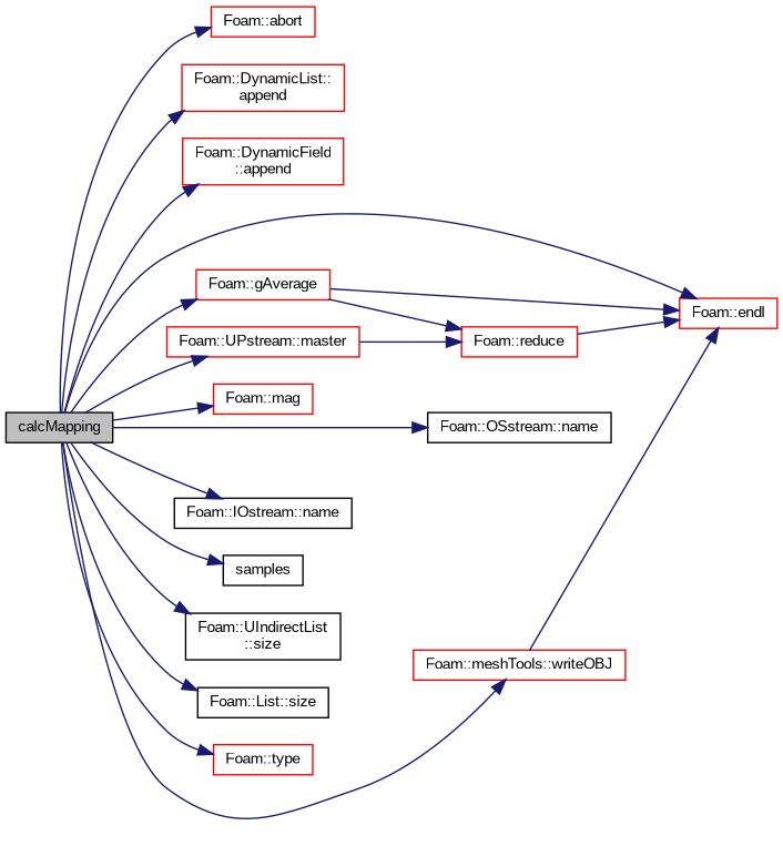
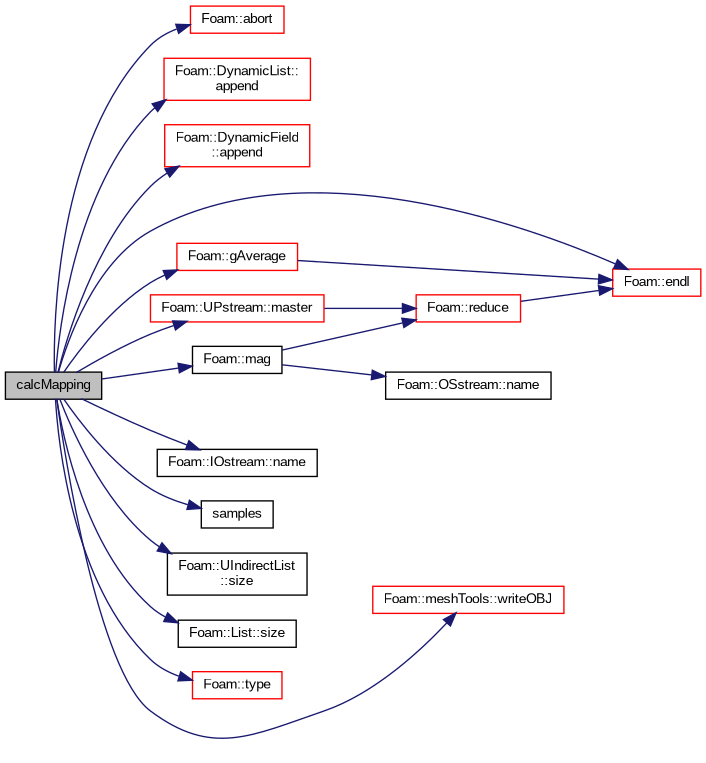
  digraph {
    fontname="Liberation Sans"
    rankdir=LR
    node [color=red fontname="Liberation Sans" fontsize=10 shape=record]
    edge [color=midnightblue fontname="Liberation Sans" fontsize=10 labelfontname=Helvetica labelfontsize=10 style=solid]
    n1 [color=black fillcolor=grey75 fontcolor=black height=0.2 label=calcMapping style=filled width=0.4]
    n2 [height=0.2 label="Foam::abort" width=0.4]
    n3 [height=0.2 label="Foam::DynamicList::\lappend" width=0.4]
    n4 [height=0.2 label="Foam::DynamicField\l::append" width=0.4]
    n5 [height=0.2 label="Foam::endl" width=0.4]
    n6 [height=0.2 label="Foam::gAverage" width=0.4]
-   n7 [height=0.2 label="Foam::mag" width=0.4]
+   n7 [color=black height=0.2 label="Foam::mag" width=0.4]
    n8 [height=0.2 label="Foam::UPstream::master" width=0.4]
    n9 [color=black height=0.2 label="Foam::OSstream::name" width=0.4]
    n10 [color=black height=0.2 label="Foam::IOstream::name" width=0.4]
    n11 [color=black height=0.2 label=samples width=0.4]
    n12 [color=black height=0.2 label="Foam::UIndirectList\l::size" width=0.4]
    n13 [color=black height=0.2 label="Foam::List::size" width=0.4]
    n14 [height=0.2 label="Foam::type" width=0.4]
    n15 [height=0.2 label="Foam::meshTools::writeOBJ" width=0.4]
    n16 [height=0.2 label="Foam::reduce" width=0.4]
    n1 -> n2
    n1 -> n3
    n1 -> n4
    n1 -> n5
    n1 -> n6
    n1 -> n7
    n1 -> n8
-   n1 -> n9
+   n7 -> n9
    n1 -> n10
    n1 -> n11
    n1 -> n12
    n1 -> n13
    n1 -> n14
    n1 -> n15
    n6 -> n5
-   n6 -> n16
+   n7 -> n16
    n8 -> n16
-   n15 -> n5
    n16 -> n5
  }
